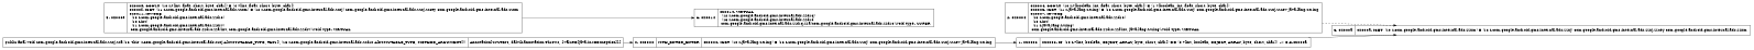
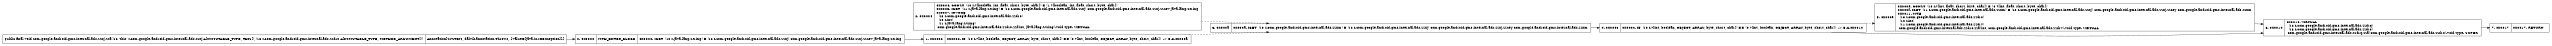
  digraph {
    rankdir=LR
    node [shape=record]
-   n1 [label="{0\:\ 0x0000|MTH_ENTER_ENTER\l|0x0000: IGET  (r0 I:java.lang.String) = (r2 I:com.google.android.gms.internal.ads.zzxj) com.google.android.gms.internal.ads.zzxj.zzcev java.lang.String \l}"]
+   n1 [label="{0\:\ 0x0000|MTH_ENTER_BLOCK\l|0x0000: IGET  (r0 I:java.lang.String) = (r2 I:com.google.android.gms.internal.ads.zzxj) com.google.android.gms.internal.ads.zzxj.zzcev java.lang.String \l}"]
    n2 [label="{1\:\ 0x0002|0x0002: IF  (r0 I:?[int, boolean, OBJECT, ARRAY, byte, short, char]) == (0 ?[int, boolean, OBJECT, ARRAY, byte, short, char])  \-\> B:3:0x000a \l}"]
    n3 [label="{3\:\ 0x000a|0x000a: IGET  (r0 I:com.google.android.gms.internal.ads.zzxm) = (r2 I:com.google.android.gms.internal.ads.zzxj) com.google.android.gms.internal.ads.zzxj.zzcey com.google.android.gms.internal.ads.zzxm \l}"]
    n4 [label="{2\:\ 0x0004|0x0004: CONST  (r0 I:?[boolean, int, float, short, byte, char]) = (1 ?[boolean, int, float, short, byte, char]) \l0x0005: IGET  (r1 I:java.lang.String) = (r2 I:com.google.android.gms.internal.ads.zzxj) com.google.android.gms.internal.ads.zzxj.zzcev java.lang.String \l0x0007: INVOKE  \l  (r3 I:com.google.android.gms.internal.ads.zzdro)\l  (r0 I:int)\l  (r1 I:java.lang.String)\l com.google.android.gms.internal.ads.zzdro.zzf(int, java.lang.String):void type: VIRTUAL \l}"]
-   n6 [label="{5\:\ 0x000e|0x000e: CONST  (r0 I:?[int, float, short, byte, char]) = (4 ?[int, float, short, byte, char]) \l0x000f: IGET  (r1 I:com.google.android.gms.internal.ads.zzxm) = (r2 I:com.google.android.gms.internal.ads.zzxj) com.google.android.gms.internal.ads.zzxj.zzcey com.google.android.gms.internal.ads.zzxm \l0x0011: INVOKE  \l  (r3 I:com.google.android.gms.internal.ads.zzdro)\l  (r0 I:int)\l  (r1 I:com.google.android.gms.internal.ads.zzdrv)\l com.google.android.gms.internal.ads.zzdro.zza(int, com.google.android.gms.internal.ads.zzdrv):void type: VIRTUAL \l}"]
+   n5 [label="{4\:\ 0x000c|0x000c: IF  (r0 I:?[int, boolean, OBJECT, ARRAY, byte, short, char]) == (0 ?[int, boolean, OBJECT, ARRAY, byte, short, char])  \-\> B:6:0x0014 \l}"]
+   n6 [label="{5\:\ 0x000e|0x000e: CONST  (r0 I:?[int, float, short, byte, char]) = (4 ?[int, float, short, byte, char]) \l0x000f: IGET  (r1 I:com.google.android.gms.internal.ads.zzxm) = (r2 I:com.google.android.gms.internal.ads.zzxj) com.google.android.gms.internal.ads.zzxj.zzcey com.google.android.gms.internal.ads.zzxm \l0x0011: MTH  \l  (r3 I:com.google.android.gms.internal.ads.zzdro)\l  (r0 I:int)\l  (r1 I:com.google.android.gms.internal.ads.zzdrv)\l com.google.android.gms.internal.ads.zzdro.zza(int, com.google.android.gms.internal.ads.zzdrv):void type: VIRTUAL \l}"]
    n7 [label="{6\:\ 0x0014|0x0014: VIRTUAL  \l  (r2 I:com.google.android.gms.internal.ads.zzdrq)\l  (r3 I:com.google.android.gms.internal.ads.zzdro)\l com.google.android.gms.internal.ads.zzdrq.zza(com.google.android.gms.internal.ads.zzdro):void type: SUPER \l}"]
+   n8 [label="{7\:\ 0x0017|0x0017: RETURN   \l}"]
    n9 [label="{public final void com.google.android.gms.internal.ads.zzxj.zza((r2 'this' I:com.google.android.gms.internal.ads.zzxj A[IMMUTABLE_TYPE, THIS]), (r3 I:com.google.android.gms.internal.ads.zzdro A[IMMUTABLE_TYPE, METHOD_ARGUMENT]))  | Annotation[SYSTEM, dalvik.annotation.Throws, \{value=[java.io.IOException]\}]\l}"]
    n1 -> n2
-   n2 -> n3
+   n2 -> n3 [style=dashed]
+   n3 -> n5
    n4 -> n3 [style=dashed]
+   n5 -> n6 [style=dashed]
+   n5 -> n7
    n6 -> n7
+   n7 -> n8
    n9 -> n1
  }
